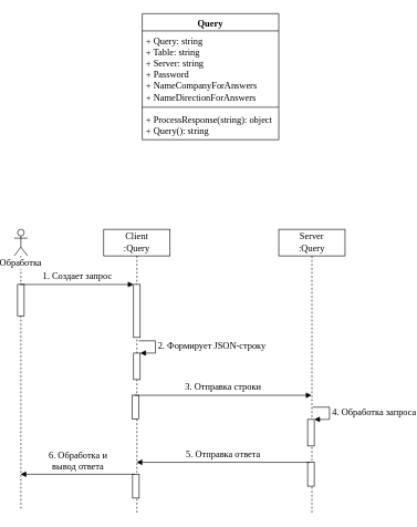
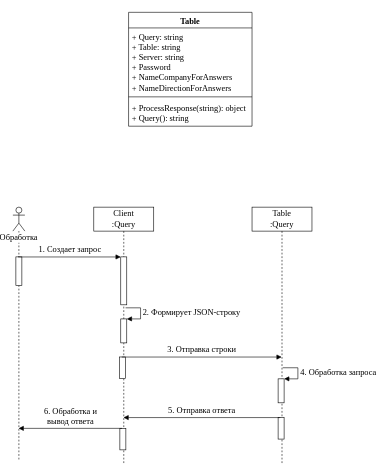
  <mxCell id="0" />
  <mxCell id="1" parent="0" />
- <mxCell id="2" value="Query" style="swimlane;fontStyle=1;align=center;verticalAlign=top;childLayout=stackLayout;horizontal=1;startSize=26;horizontalStack=0;resizeParent=1;resizeParentMax=0;resizeLast=0;collapsible=1;marginBottom=0;fontFamily=Times New Roman;fontSize=14;" vertex="1" parent="1"><mxGeometry x="213" y="20" width="206" height="190" as="geometry" /></mxCell>
+ <mxCell id="2" value="Table" style="swimlane;fontStyle=1;align=center;verticalAlign=top;childLayout=stackLayout;horizontal=1;startSize=26;horizontalStack=0;resizeParent=1;resizeParentMax=0;resizeLast=0;collapsible=1;marginBottom=0;fontFamily=Times New Roman;fontSize=14;" vertex="1" parent="1"><mxGeometry x="213" y="20" width="206" height="190" as="geometry" /></mxCell>
  <mxCell id="3" value="+ Query: string&#10;+ Table: string&#10;+ Server: string&#10;+ Password&#10;+ NameCompanyForAnswers&#10;+ NameDirectionForAnswers" style="text;strokeColor=none;fillColor=none;align=left;verticalAlign=top;spacingLeft=4;spacingRight=4;overflow=hidden;rotatable=0;points=[[0,0.5],[1,0.5]];portConstraint=eastwest;fontFamily=Times New Roman;fontSize=14;" vertex="1" parent="2"><mxGeometry y="26" width="206" height="111" as="geometry" /></mxCell>
  <mxCell id="4" value="" style="line;strokeWidth=1;fillColor=none;align=left;verticalAlign=middle;spacingTop=-1;spacingLeft=3;spacingRight=3;rotatable=0;labelPosition=right;points=[];portConstraint=eastwest;fontFamily=Times New Roman;fontSize=14;" vertex="1" parent="2"><mxGeometry y="137" width="206" height="8" as="geometry" /></mxCell>
  <mxCell id="5" value="+ ProcessResponse(string): object&#10;+ Query(): string&#10;" style="text;strokeColor=none;fillColor=none;align=left;verticalAlign=top;spacingLeft=4;spacingRight=4;overflow=hidden;rotatable=0;points=[[0,0.5],[1,0.5]];portConstraint=eastwest;fontFamily=Times New Roman;fontSize=14;" vertex="1" parent="2"><mxGeometry y="145" width="206" height="45" as="geometry" /></mxCell>
  <mxCell id="6" value="Client&lt;br&gt;:Query" style="shape=umlLifeline;perimeter=lifelinePerimeter;whiteSpace=wrap;html=1;container=1;collapsible=0;recursiveResize=0;outlineConnect=0;fontFamily=Times New Roman;fontSize=14;" vertex="1" parent="1"><mxGeometry x="155" y="345" width="100" height="427" as="geometry" /></mxCell>
  <mxCell id="7" value="" style="html=1;points=[];perimeter=orthogonalPerimeter;fontFamily=Times New Roman;fontSize=14;" vertex="1" parent="6"><mxGeometry x="45" y="83" width="10" height="80" as="geometry" /></mxCell>
  <mxCell id="8" value="" style="html=1;points=[];perimeter=orthogonalPerimeter;fontFamily=Times New Roman;fontSize=14;" vertex="1" parent="6"><mxGeometry x="45" y="186.5" width="10" height="40" as="geometry" /></mxCell>
  <mxCell id="9" value="2. Формирует JSON-строку" style="edgeStyle=orthogonalEdgeStyle;html=1;align=left;spacingLeft=2;endArrow=block;rounded=0;entryX=1;entryY=0;fontFamily=Times New Roman;fontSize=14;" edge="1" target="8" parent="6"><mxGeometry relative="1" as="geometry"><mxPoint x="53" y="168" as="sourcePoint" /><Array as="points"><mxPoint x="78" y="168" /></Array></mxGeometry></mxCell>
  <mxCell id="10" value="" style="html=1;points=[];perimeter=orthogonalPerimeter;fontFamily=Times New Roman;fontSize=14;" vertex="1" parent="6"><mxGeometry x="43" y="250" width="10" height="36" as="geometry" /></mxCell>
  <mxCell id="11" value="" style="html=1;points=[];perimeter=orthogonalPerimeter;fontFamily=Times New Roman;fontSize=14;" vertex="1" parent="6"><mxGeometry x="43.5" y="369" width="10" height="36" as="geometry" /></mxCell>
- <mxCell id="12" value="Server&lt;br&gt;:Query" style="shape=umlLifeline;perimeter=lifelinePerimeter;whiteSpace=wrap;html=1;container=1;collapsible=0;recursiveResize=0;outlineConnect=0;fontFamily=Times New Roman;fontSize=14;" vertex="1" parent="1"><mxGeometry x="419" y="345" width="100" height="427" as="geometry" /></mxCell>
+ <mxCell id="12" value="Table&lt;br&gt;:Query" style="shape=umlLifeline;perimeter=lifelinePerimeter;whiteSpace=wrap;html=1;container=1;collapsible=0;recursiveResize=0;outlineConnect=0;fontFamily=Times New Roman;fontSize=14;" vertex="1" parent="1"><mxGeometry x="419" y="345" width="100" height="427" as="geometry" /></mxCell>
  <mxCell id="13" value="" style="html=1;points=[];perimeter=orthogonalPerimeter;fontFamily=Times New Roman;fontSize=14;" vertex="1" parent="12"><mxGeometry x="43.5" y="351" width="10" height="36" as="geometry" /></mxCell>
  <mxCell id="14" value="Обработка" style="shape=umlLifeline;participant=umlActor;perimeter=lifelinePerimeter;whiteSpace=wrap;html=1;container=1;collapsible=0;recursiveResize=0;verticalAlign=top;spacingTop=36;labelBackgroundColor=#ffffff;outlineConnect=0;fontFamily=Times New Roman;fontSize=14;" vertex="1" parent="1"><mxGeometry x="20" y="345" width="20" height="423" as="geometry" /></mxCell>
  <mxCell id="15" value="" style="html=1;points=[];perimeter=orthogonalPerimeter;fontFamily=Times New Roman;fontSize=14;" vertex="1" parent="14"><mxGeometry x="5" y="83" width="10" height="48" as="geometry" /></mxCell>
  <mxCell id="16" value="1. Создает запрос" style="html=1;verticalAlign=bottom;startArrow=none;endArrow=block;startSize=8;fontFamily=Times New Roman;fontSize=14;exitX=0.367;exitY=0.003;exitDx=0;exitDy=0;exitPerimeter=0;startFill=0;" edge="1" target="7" parent="1" source="15"><mxGeometry relative="1" as="geometry"><mxPoint x="140" y="428" as="sourcePoint" /></mxGeometry></mxCell>
  <mxCell id="17" value="3. Отправка строки" style="html=1;verticalAlign=bottom;startArrow=none;endArrow=block;startSize=8;fontFamily=Times New Roman;fontSize=14;exitX=0.367;exitY=0.003;exitDx=0;exitDy=0;exitPerimeter=0;startFill=0;" edge="1" parent="1" source="10" target="12"><mxGeometry relative="1" as="geometry"><mxPoint x="315" y="602.5" as="sourcePoint" /><mxPoint x="375" y="602.5" as="targetPoint" /></mxGeometry></mxCell>
  <mxCell id="18" value="" style="html=1;points=[];perimeter=orthogonalPerimeter;fontFamily=Times New Roman;fontSize=14;" vertex="1" parent="1"><mxGeometry x="462.5" y="631.5" width="10" height="40" as="geometry" /></mxCell>
  <mxCell id="19" value="4. Обработка запроса" style="edgeStyle=orthogonalEdgeStyle;html=1;align=left;spacingLeft=2;endArrow=block;rounded=0;entryX=1;entryY=0;fontFamily=Times New Roman;fontSize=14;" edge="1" parent="1" target="18"><mxGeometry relative="1" as="geometry"><mxPoint x="470.167" y="613" as="sourcePoint" /><Array as="points"><mxPoint x="495.5" y="613" /></Array></mxGeometry></mxCell>
  <mxCell id="20" value="5. Отправка ответа" style="html=1;verticalAlign=bottom;startArrow=none;endArrow=block;startSize=8;fontFamily=Times New Roman;fontSize=14;exitX=0.367;exitY=0.003;exitDx=0;exitDy=0;exitPerimeter=0;startFill=0;" edge="1" parent="1" source="13" target="6"><mxGeometry relative="1" as="geometry"><mxPoint x="579.5" y="703.5" as="sourcePoint" /><mxPoint x="733" y="696.5" as="targetPoint" /></mxGeometry></mxCell>
  <mxCell id="21" value="6. Обработка и &lt;br&gt;вывод ответа" style="html=1;verticalAlign=bottom;startArrow=none;endArrow=block;startSize=8;fontFamily=Times New Roman;fontSize=14;exitX=0.367;exitY=0.003;exitDx=0;exitDy=0;exitPerimeter=0;startFill=0;" edge="1" parent="1" source="11" target="14"><mxGeometry relative="1" as="geometry"><mxPoint x="315.5" y="721.5" as="sourcePoint" /><mxPoint x="469" y="714.5" as="targetPoint" /></mxGeometry></mxCell>
